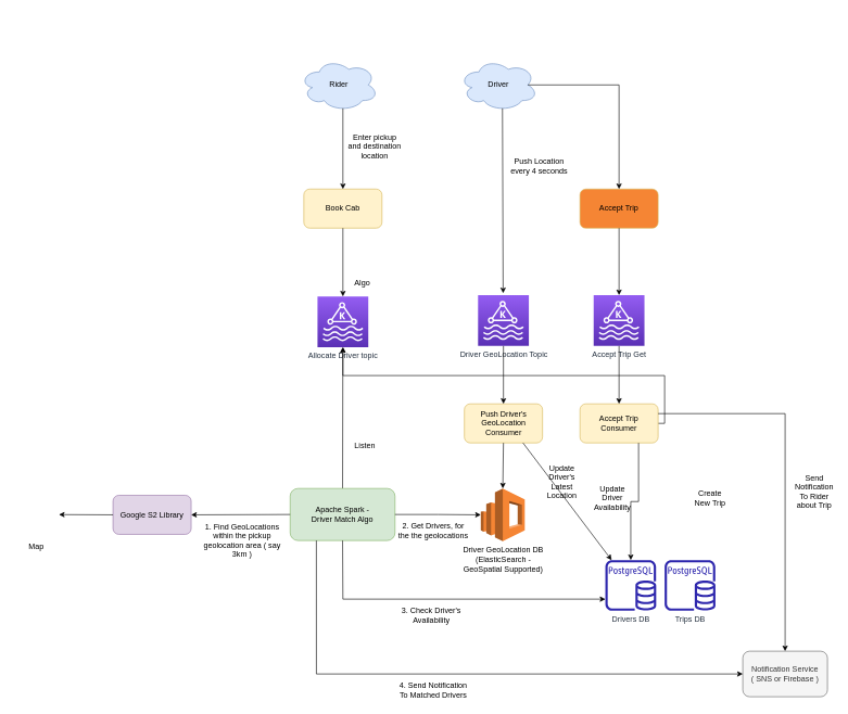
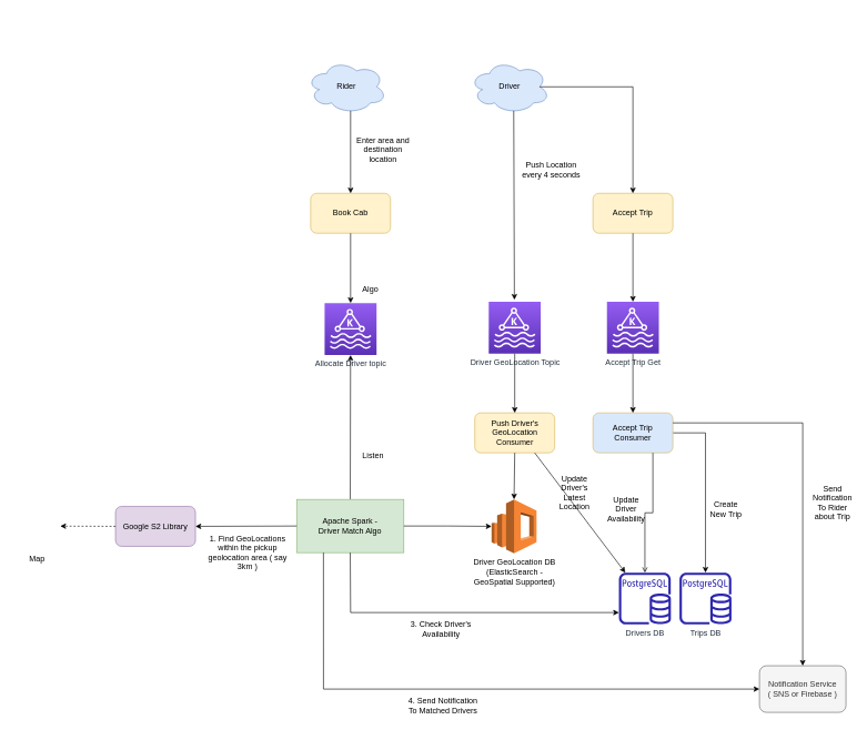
  <mxCell id="0" />
  <mxCell id="1" parent="0" />
  <mxCell id="2" value="Rider" style="ellipse;shape=cloud;whiteSpace=wrap;html=1;fillColor=#dae8fc;strokeColor=#6c8ebf;" parent="1" vertex="1"><mxGeometry x="460" y="90" width="120" height="80" as="geometry" /></mxCell>
  <mxCell id="3" value="Book Cab" style="rounded=1;whiteSpace=wrap;html=1;fillColor=#fff2cc;strokeColor=#d6b656;" parent="1" vertex="1"><mxGeometry x="466" y="290" width="120" height="60" as="geometry" /></mxCell>
  <mxCell id="4" value="" style="endArrow=classic;html=1;rounded=0;exitX=0.55;exitY=0.95;exitDx=0;exitDy=0;exitPerimeter=0;entryX=0.5;entryY=0;entryDx=0;entryDy=0;" parent="1" source="2" target="3" edge="1"><mxGeometry width="50" height="50" relative="1" as="geometry"><mxPoint x="680" y="310" as="sourcePoint" /><mxPoint x="730" y="260" as="targetPoint" /></mxGeometry></mxCell>
- <mxCell id="5" value="Enter pickup and destination location" style="text;html=1;strokeColor=none;fillColor=none;align=center;verticalAlign=middle;whiteSpace=wrap;rounded=0;" parent="1" vertex="1"><mxGeometry x="530" y="200" width="90" height="50" as="geometry" /></mxCell>
+ <mxCell id="5" value="Enter area and destination location" style="text;html=1;strokeColor=none;fillColor=none;align=center;verticalAlign=middle;whiteSpace=wrap;rounded=0;" parent="1" vertex="1"><mxGeometry x="530" y="200" width="90" height="50" as="geometry" /></mxCell>
  <mxCell id="6" value="Allocate Driver topic" style="sketch=0;points=[[0,0,0],[0.25,0,0],[0.5,0,0],[0.75,0,0],[1,0,0],[0,1,0],[0.25,1,0],[0.5,1,0],[0.75,1,0],[1,1,0],[0,0.25,0],[0,0.5,0],[0,0.75,0],[1,0.25,0],[1,0.5,0],[1,0.75,0]];outlineConnect=0;fontColor=#232F3E;gradientColor=#945DF2;gradientDirection=north;fillColor=#5A30B5;strokeColor=#ffffff;dashed=0;verticalLabelPosition=bottom;verticalAlign=top;align=center;html=1;fontSize=12;fontStyle=0;aspect=fixed;shape=mxgraph.aws4.resourceIcon;resIcon=mxgraph.aws4.managed_streaming_for_kafka;" parent="1" vertex="1"><mxGeometry x="487" y="455" width="78" height="78" as="geometry" /></mxCell>
  <mxCell id="7" value="" style="endArrow=classic;html=1;rounded=0;exitX=0.5;exitY=1;exitDx=0;exitDy=0;entryX=0.5;entryY=0;entryDx=0;entryDy=0;entryPerimeter=0;" parent="1" source="3" target="6" edge="1"><mxGeometry width="50" height="50" relative="1" as="geometry"><mxPoint x="680" y="400" as="sourcePoint" /><mxPoint x="730" y="350" as="targetPoint" /></mxGeometry></mxCell>
  <mxCell id="8" value="Driver GeoLocation DB &lt;br&gt;&lt;div&gt;(ElasticSearch - &lt;br&gt;&lt;/div&gt;&lt;div&gt;GeoSpatial Supported)&lt;/div&gt;" style="outlineConnect=0;dashed=0;verticalLabelPosition=bottom;verticalAlign=top;align=center;html=1;shape=mxgraph.aws3.elasticsearch_service;fillColor=#F58534;gradientColor=none;" parent="1" vertex="1"><mxGeometry x="737.75" y="750" width="67.5" height="81" as="geometry" /></mxCell>
  <mxCell id="9" value="" style="endArrow=classic;html=1;rounded=0;exitX=0.5;exitY=0;exitDx=0;exitDy=0;" parent="1" source="10" target="6" edge="1"><mxGeometry width="50" height="50" relative="1" as="geometry"><mxPoint x="526" y="620" as="sourcePoint" /><mxPoint x="730" y="640" as="targetPoint" /></mxGeometry></mxCell>
- <mxCell id="10" value="&lt;div&gt;Apache Spark - &lt;br&gt;&lt;/div&gt;&lt;div&gt;Driver Match Algo&lt;br&gt;&lt;/div&gt;" style="rounded=1;whiteSpace=wrap;html=1;fillColor=#d5e8d4;strokeColor=#82b366;" parent="1" vertex="1"><mxGeometry x="445" y="750" width="161" height="80" as="geometry" /></mxCell>
+ <mxCell id="10" value="&lt;div&gt;Apache Spark - &lt;br&gt;&lt;/div&gt;&lt;div&gt;Driver Match Algo&lt;br&gt;&lt;/div&gt;" style="whiteSpace=wrap;html=1;fillColor=#d5e8d4;strokeColor=#82b366;rounded=0;" parent="1" vertex="1"><mxGeometry x="445" y="750" width="161" height="80" as="geometry" /></mxCell>
  <mxCell id="11" value="" style="endArrow=classic;html=1;rounded=0;exitX=1;exitY=0.5;exitDx=0;exitDy=0;edgeStyle=orthogonalEdgeStyle;entryX=0;entryY=0.5;entryDx=0;entryDy=0;entryPerimeter=0;" parent="1" source="10" target="8" edge="1"><mxGeometry width="50" height="50" relative="1" as="geometry"><mxPoint x="640" y="820" as="sourcePoint" /><mxPoint x="690" y="770" as="targetPoint" /></mxGeometry></mxCell>
  <mxCell id="12" value="Driver" style="ellipse;shape=cloud;whiteSpace=wrap;html=1;fillColor=#dae8fc;strokeColor=#6c8ebf;" parent="1" vertex="1"><mxGeometry x="705" y="90" width="120" height="80" as="geometry" /></mxCell>
  <mxCell id="13" value="" style="endArrow=classic;html=1;rounded=0;exitX=0.55;exitY=0.95;exitDx=0;exitDy=0;exitPerimeter=0;" parent="1" source="12" edge="1"><mxGeometry width="50" height="50" relative="1" as="geometry"><mxPoint x="590" y="380" as="sourcePoint" /><mxPoint x="772" y="450" as="targetPoint" /></mxGeometry></mxCell>
- <mxCell id="14" value="Accept Trip" style="rounded=1;whiteSpace=wrap;html=1;fillColor=#f58534;strokeColor=#d6b656;" parent="1" vertex="1"><mxGeometry x="890" y="290" width="120" height="60" as="geometry" /></mxCell>
+ <mxCell id="14" value="Accept Trip" style="rounded=1;whiteSpace=wrap;html=1;fillColor=#fff2cc;strokeColor=#d6b656;" parent="1" vertex="1"><mxGeometry x="890" y="290" width="120" height="60" as="geometry" /></mxCell>
  <mxCell id="15" value="" style="endArrow=classic;html=1;rounded=0;exitX=0.875;exitY=0.5;exitDx=0;exitDy=0;exitPerimeter=0;entryX=0.5;entryY=0;entryDx=0;entryDy=0;edgeStyle=orthogonalEdgeStyle;" parent="1" source="12" target="14" edge="1"><mxGeometry width="50" height="50" relative="1" as="geometry"><mxPoint x="590" y="370" as="sourcePoint" /><mxPoint x="640" y="320" as="targetPoint" /></mxGeometry></mxCell>
  <mxCell id="16" value="Driver GeoLocation Topic" style="sketch=0;points=[[0,0,0],[0.25,0,0],[0.5,0,0],[0.75,0,0],[1,0,0],[0,1,0],[0.25,1,0],[0.5,1,0],[0.75,1,0],[1,1,0],[0,0.25,0],[0,0.5,0],[0,0.75,0],[1,0.25,0],[1,0.5,0],[1,0.75,0]];outlineConnect=0;fontColor=#232F3E;gradientColor=#945DF2;gradientDirection=north;fillColor=#5A30B5;strokeColor=#ffffff;dashed=0;verticalLabelPosition=bottom;verticalAlign=top;align=center;html=1;fontSize=12;fontStyle=0;aspect=fixed;shape=mxgraph.aws4.resourceIcon;resIcon=mxgraph.aws4.managed_streaming_for_kafka;" parent="1" vertex="1"><mxGeometry x="733.5" y="453" width="78" height="78" as="geometry" /></mxCell>
  <mxCell id="17" value="Push Driver's GeoLocation Consumer" style="rounded=1;whiteSpace=wrap;html=1;fillColor=#fff2cc;strokeColor=#d6b656;" parent="1" vertex="1"><mxGeometry x="712.5" y="620" width="120" height="60" as="geometry" /></mxCell>
  <mxCell id="18" value="" style="endArrow=classic;html=1;rounded=0;exitX=0.5;exitY=1;exitDx=0;exitDy=0;exitPerimeter=0;entryX=0.5;entryY=0;entryDx=0;entryDy=0;" parent="1" source="16" target="17" edge="1"><mxGeometry width="50" height="50" relative="1" as="geometry"><mxPoint x="590" y="610" as="sourcePoint" /><mxPoint x="640" y="560" as="targetPoint" /></mxGeometry></mxCell>
  <mxCell id="19" value="" style="endArrow=classic;html=1;rounded=0;exitX=0.5;exitY=1;exitDx=0;exitDy=0;entryX=0.5;entryY=0;entryDx=0;entryDy=0;entryPerimeter=0;" parent="1" source="17" target="8" edge="1"><mxGeometry width="50" height="50" relative="1" as="geometry"><mxPoint x="590" y="610" as="sourcePoint" /><mxPoint x="640" y="560" as="targetPoint" /></mxGeometry></mxCell>
  <mxCell id="20" value="4. Send Notification To Matched Drivers" style="text;html=1;strokeColor=none;fillColor=none;align=center;verticalAlign=middle;whiteSpace=wrap;rounded=0;" parent="1" vertex="1"><mxGeometry x="605" y="1045" width="120" height="30" as="geometry" /></mxCell>
  <mxCell id="21" value="Accept Trip Get" style="sketch=0;points=[[0,0,0],[0.25,0,0],[0.5,0,0],[0.75,0,0],[1,0,0],[0,1,0],[0.25,1,0],[0.5,1,0],[0.75,1,0],[1,1,0],[0,0.25,0],[0,0.5,0],[0,0.75,0],[1,0.25,0],[1,0.5,0],[1,0.75,0]];outlineConnect=0;fontColor=#232F3E;gradientColor=#945DF2;gradientDirection=north;fillColor=#5A30B5;strokeColor=#ffffff;dashed=0;verticalLabelPosition=bottom;verticalAlign=top;align=center;html=1;fontSize=12;fontStyle=0;aspect=fixed;shape=mxgraph.aws4.resourceIcon;resIcon=mxgraph.aws4.managed_streaming_for_kafka;" parent="1" vertex="1"><mxGeometry x="911" y="453" width="78" height="78" as="geometry" /></mxCell>
  <mxCell id="22" value="" style="endArrow=classic;html=1;rounded=0;exitX=0.5;exitY=1;exitDx=0;exitDy=0;" parent="1" source="14" target="21" edge="1"><mxGeometry width="50" height="50" relative="1" as="geometry"><mxPoint x="600" y="500" as="sourcePoint" /><mxPoint x="650" y="450" as="targetPoint" /></mxGeometry></mxCell>
  <mxCell id="23" value="Trips DB" style="sketch=0;outlineConnect=0;fontColor=#232F3E;gradientColor=none;fillColor=#2E27AD;strokeColor=none;dashed=0;verticalLabelPosition=bottom;verticalAlign=top;align=center;html=1;fontSize=12;fontStyle=0;aspect=fixed;pointerEvents=1;shape=mxgraph.aws4.rds_postgresql_instance;" parent="1" vertex="1"><mxGeometry x="1020" y="860" width="78" height="78" as="geometry" /></mxCell>
- <mxCell id="24" value="" style="endArrow=classic;html=1;rounded=0;exitX=1;exitY=0.5;exitDx=0;exitDy=0;edgeStyle=orthogonalEdgeStyle;" parent="1" source="25" target="6" edge="1"><mxGeometry width="50" height="50" relative="1" as="geometry"><mxPoint x="960" y="780" as="sourcePoint" /><mxPoint x="650" y="750" as="targetPoint" /></mxGeometry></mxCell>
- <mxCell id="25" value="Accept Trip Consumer" style="rounded=1;whiteSpace=wrap;html=1;fillColor=#fff2cc;strokeColor=#d6b656;" parent="1" vertex="1"><mxGeometry x="890" y="620" width="120" height="60" as="geometry" /></mxCell>
+ <mxCell id="24" value="" style="endArrow=classic;html=1;rounded=0;exitX=1;exitY=0.5;exitDx=0;exitDy=0;edgeStyle=orthogonalEdgeStyle;" parent="1" source="25" target="23" edge="1"><mxGeometry width="50" height="50" relative="1" as="geometry"><mxPoint x="960" y="780" as="sourcePoint" /><mxPoint x="650" y="750" as="targetPoint" /></mxGeometry></mxCell>
+ <mxCell id="25" value="Accept Trip Consumer" style="rounded=1;whiteSpace=wrap;html=1;fillColor=#dae8fc;strokeColor=#d6b656;" parent="1" vertex="1"><mxGeometry x="890" y="620" width="120" height="60" as="geometry" /></mxCell>
  <mxCell id="26" value="" style="endArrow=classic;html=1;rounded=0;exitX=0.5;exitY=1;exitDx=0;exitDy=0;exitPerimeter=0;" parent="1" source="21" target="25" edge="1"><mxGeometry width="50" height="50" relative="1" as="geometry"><mxPoint x="600" y="670" as="sourcePoint" /><mxPoint x="650" y="620" as="targetPoint" /></mxGeometry></mxCell>
- <mxCell id="27" value="2. Get Drivers, for the the geolocations" style="text;html=1;strokeColor=none;fillColor=none;align=center;verticalAlign=middle;whiteSpace=wrap;rounded=0;" parent="1" vertex="1"><mxGeometry x="610" y="800" width="110" height="30" as="geometry" /></mxCell>
  <mxCell id="28" value="Drivers DB" style="sketch=0;outlineConnect=0;fontColor=#232F3E;gradientColor=none;fillColor=#2E27AD;strokeColor=none;dashed=0;verticalLabelPosition=bottom;verticalAlign=top;align=center;html=1;fontSize=12;fontStyle=0;aspect=fixed;pointerEvents=1;shape=mxgraph.aws4.rds_postgresql_instance;" parent="1" vertex="1"><mxGeometry x="929" y="860" width="78" height="78" as="geometry" /></mxCell>
- <mxCell id="29" value="" style="endArrow=classic;html=1;rounded=0;exitX=0.75;exitY=1;exitDx=0;exitDy=0;edgeStyle=orthogonalEdgeStyle;" parent="1" source="25" target="28" edge="1"><mxGeometry width="50" height="50" relative="1" as="geometry"><mxPoint x="600" y="880" as="sourcePoint" /><mxPoint x="650" y="830" as="targetPoint" /></mxGeometry></mxCell>
+ <mxCell id="29" value="" style="endArrow=open;html=1;rounded=0;exitX=0.75;exitY=1;exitDx=0;exitDy=0;edgeStyle=orthogonalEdgeStyle;" parent="1" source="25" target="28" edge="1"><mxGeometry width="50" height="50" relative="1" as="geometry"><mxPoint x="600" y="880" as="sourcePoint" /><mxPoint x="650" y="830" as="targetPoint" /></mxGeometry></mxCell>
  <mxCell id="30" value="Update Driver Availability" style="text;html=1;strokeColor=none;fillColor=none;align=center;verticalAlign=middle;whiteSpace=wrap;rounded=0;" parent="1" vertex="1"><mxGeometry x="910" y="750" width="60" height="30" as="geometry" /></mxCell>
  <mxCell id="31" value="" style="endArrow=classic;html=1;rounded=0;exitX=0.5;exitY=1;exitDx=0;exitDy=0;edgeStyle=elbowEdgeStyle;" parent="1" source="10" target="28" edge="1"><mxGeometry width="50" height="50" relative="1" as="geometry"><mxPoint x="600" y="840" as="sourcePoint" /><mxPoint x="650" y="790" as="targetPoint" /><Array as="points"><mxPoint x="526" y="920" /></Array></mxGeometry></mxCell>
  <mxCell id="32" value="3. Check Driver's Availability" style="text;html=1;strokeColor=none;fillColor=none;align=center;verticalAlign=middle;whiteSpace=wrap;rounded=0;" parent="1" vertex="1"><mxGeometry x="615" y="930" width="94" height="30" as="geometry" /></mxCell>
  <mxCell id="33" value="" style="endArrow=classic;html=1;rounded=0;exitX=1;exitY=0.25;exitDx=0;exitDy=0;edgeStyle=orthogonalEdgeStyle;" parent="1" source="25" target="36" edge="1"><mxGeometry width="50" height="50" relative="1" as="geometry"><mxPoint x="1160" y="680" as="sourcePoint" /><mxPoint x="1210" y="630" as="targetPoint" /></mxGeometry></mxCell>
  <mxCell id="34" value="Send Notification To Rider about Trip" style="text;html=1;strokeColor=none;fillColor=none;align=center;verticalAlign=middle;whiteSpace=wrap;rounded=0;" parent="1" vertex="1"><mxGeometry x="1220" y="740" width="60" height="30" as="geometry" /></mxCell>
  <mxCell id="35" value="Create New Trip" style="text;html=1;strokeColor=none;fillColor=none;align=center;verticalAlign=middle;whiteSpace=wrap;rounded=0;" parent="1" vertex="1"><mxGeometry x="1060" y="750" width="60" height="30" as="geometry" /></mxCell>
  <mxCell id="36" value="&lt;div&gt;Notification Service &lt;br&gt;&lt;/div&gt;&lt;div&gt;( SNS or Firebase )&lt;/div&gt;" style="rounded=1;whiteSpace=wrap;html=1;fillColor=#f5f5f5;strokeColor=#666666;fontColor=#333333;" parent="1" vertex="1"><mxGeometry x="1140" y="1000" width="130" height="70" as="geometry" /></mxCell>
  <mxCell id="37" value="" style="endArrow=classic;html=1;rounded=0;exitX=0.25;exitY=1;exitDx=0;exitDy=0;entryX=0;entryY=0.5;entryDx=0;entryDy=0;edgeStyle=orthogonalEdgeStyle;" parent="1" source="10" target="36" edge="1"><mxGeometry width="50" height="50" relative="1" as="geometry"><mxPoint x="830" y="880" as="sourcePoint" /><mxPoint x="880" y="830" as="targetPoint" /></mxGeometry></mxCell>
  <mxCell id="38" value="Algo" style="text;html=1;strokeColor=none;fillColor=none;align=center;verticalAlign=middle;whiteSpace=wrap;rounded=0;" parent="1" vertex="1"><mxGeometry x="526" y="420" width="60" height="30" as="geometry" /></mxCell>
  <mxCell id="39" value="Listen" style="text;html=1;strokeColor=none;fillColor=none;align=center;verticalAlign=middle;whiteSpace=wrap;rounded=0;" parent="1" vertex="1"><mxGeometry x="530" y="670" width="60" height="30" as="geometry" /></mxCell>
  <mxCell id="40" value="Map" style="shape=image;html=1;verticalAlign=top;verticalLabelPosition=bottom;labelBackgroundColor=#ffffff;imageAspect=0;aspect=fixed;image=https://cdn1.iconfinder.com/data/icons/ui-essential-17/32/UI_Essential_Outline_2_essential-app-ui-location-map-pin-22-128.png" vertex="1" parent="1"><mxGeometry x="20" y="755" width="70" height="70" as="geometry" /></mxCell>
  <mxCell id="41" value="Google S2 Library" style="rounded=1;whiteSpace=wrap;html=1;fillColor=#e1d5e7;strokeColor=#9673a6;" vertex="1" parent="1"><mxGeometry x="173" y="760.5" width="120" height="60" as="geometry" /></mxCell>
  <mxCell id="42" value="" style="endArrow=classic;html=1;rounded=0;exitX=0;exitY=0.5;exitDx=0;exitDy=0;entryX=1;entryY=0.5;entryDx=0;entryDy=0;" edge="1" parent="1" source="10" target="41"><mxGeometry width="50" height="50" relative="1" as="geometry"><mxPoint x="390" y="840" as="sourcePoint" /><mxPoint x="440" y="790" as="targetPoint" /></mxGeometry></mxCell>
- <mxCell id="43" value="" style="endArrow=classic;html=1;rounded=0;exitX=0;exitY=0.5;exitDx=0;exitDy=0;" edge="1" parent="1" source="41" target="40"><mxGeometry width="50" height="50" relative="1" as="geometry"><mxPoint x="390" y="840" as="sourcePoint" /><mxPoint x="440" y="790" as="targetPoint" /></mxGeometry></mxCell>
+ <mxCell id="43" value="" style="endArrow=classic;html=1;rounded=0;exitX=0;exitY=0.5;exitDx=0;exitDy=0;dashed=1;" edge="1" parent="1" source="41" target="40"><mxGeometry width="50" height="50" relative="1" as="geometry"><mxPoint x="390" y="840" as="sourcePoint" /><mxPoint x="440" y="790" as="targetPoint" /></mxGeometry></mxCell>
  <mxCell id="44" value="1. Find GeoLocations within the pickup geolocation area ( say 3km )" style="text;html=1;strokeColor=none;fillColor=none;align=center;verticalAlign=middle;whiteSpace=wrap;rounded=0;" vertex="1" parent="1"><mxGeometry x="304" y="810" width="135" height="40" as="geometry" /></mxCell>
  <mxCell id="45" value="&lt;div&gt;Push Location every 4 seconds&lt;br&gt;&lt;/div&gt;" style="text;html=1;strokeColor=none;fillColor=none;align=center;verticalAlign=middle;whiteSpace=wrap;rounded=0;" vertex="1" parent="1"><mxGeometry x="780" y="240" width="95" height="30" as="geometry" /></mxCell>
  <mxCell id="46" value="" style="shape=image;html=1;verticalAlign=top;verticalLabelPosition=bottom;labelBackgroundColor=#ffffff;imageAspect=0;aspect=fixed;image=https://cdn4.iconfinder.com/data/icons/transportation-190/1000/transportation_cabrio_automobile_cabriolet_car_vehicle_cab-128.png" vertex="1" parent="1"><mxGeometry x="697" y="20" width="128" height="128" as="geometry" /></mxCell>
  <mxCell id="47" value="" style="endArrow=classic;html=1;rounded=0;exitX=0.75;exitY=1;exitDx=0;exitDy=0;" edge="1" parent="1" source="17" target="28"><mxGeometry width="50" height="50" relative="1" as="geometry"><mxPoint x="880" y="750" as="sourcePoint" /><mxPoint x="930" y="700" as="targetPoint" /></mxGeometry></mxCell>
  <mxCell id="48" value="Update Driver's Latest Location" style="text;html=1;strokeColor=none;fillColor=none;align=center;verticalAlign=middle;whiteSpace=wrap;rounded=0;" vertex="1" parent="1"><mxGeometry x="825" y="725" width="75" height="30" as="geometry" /></mxCell>
